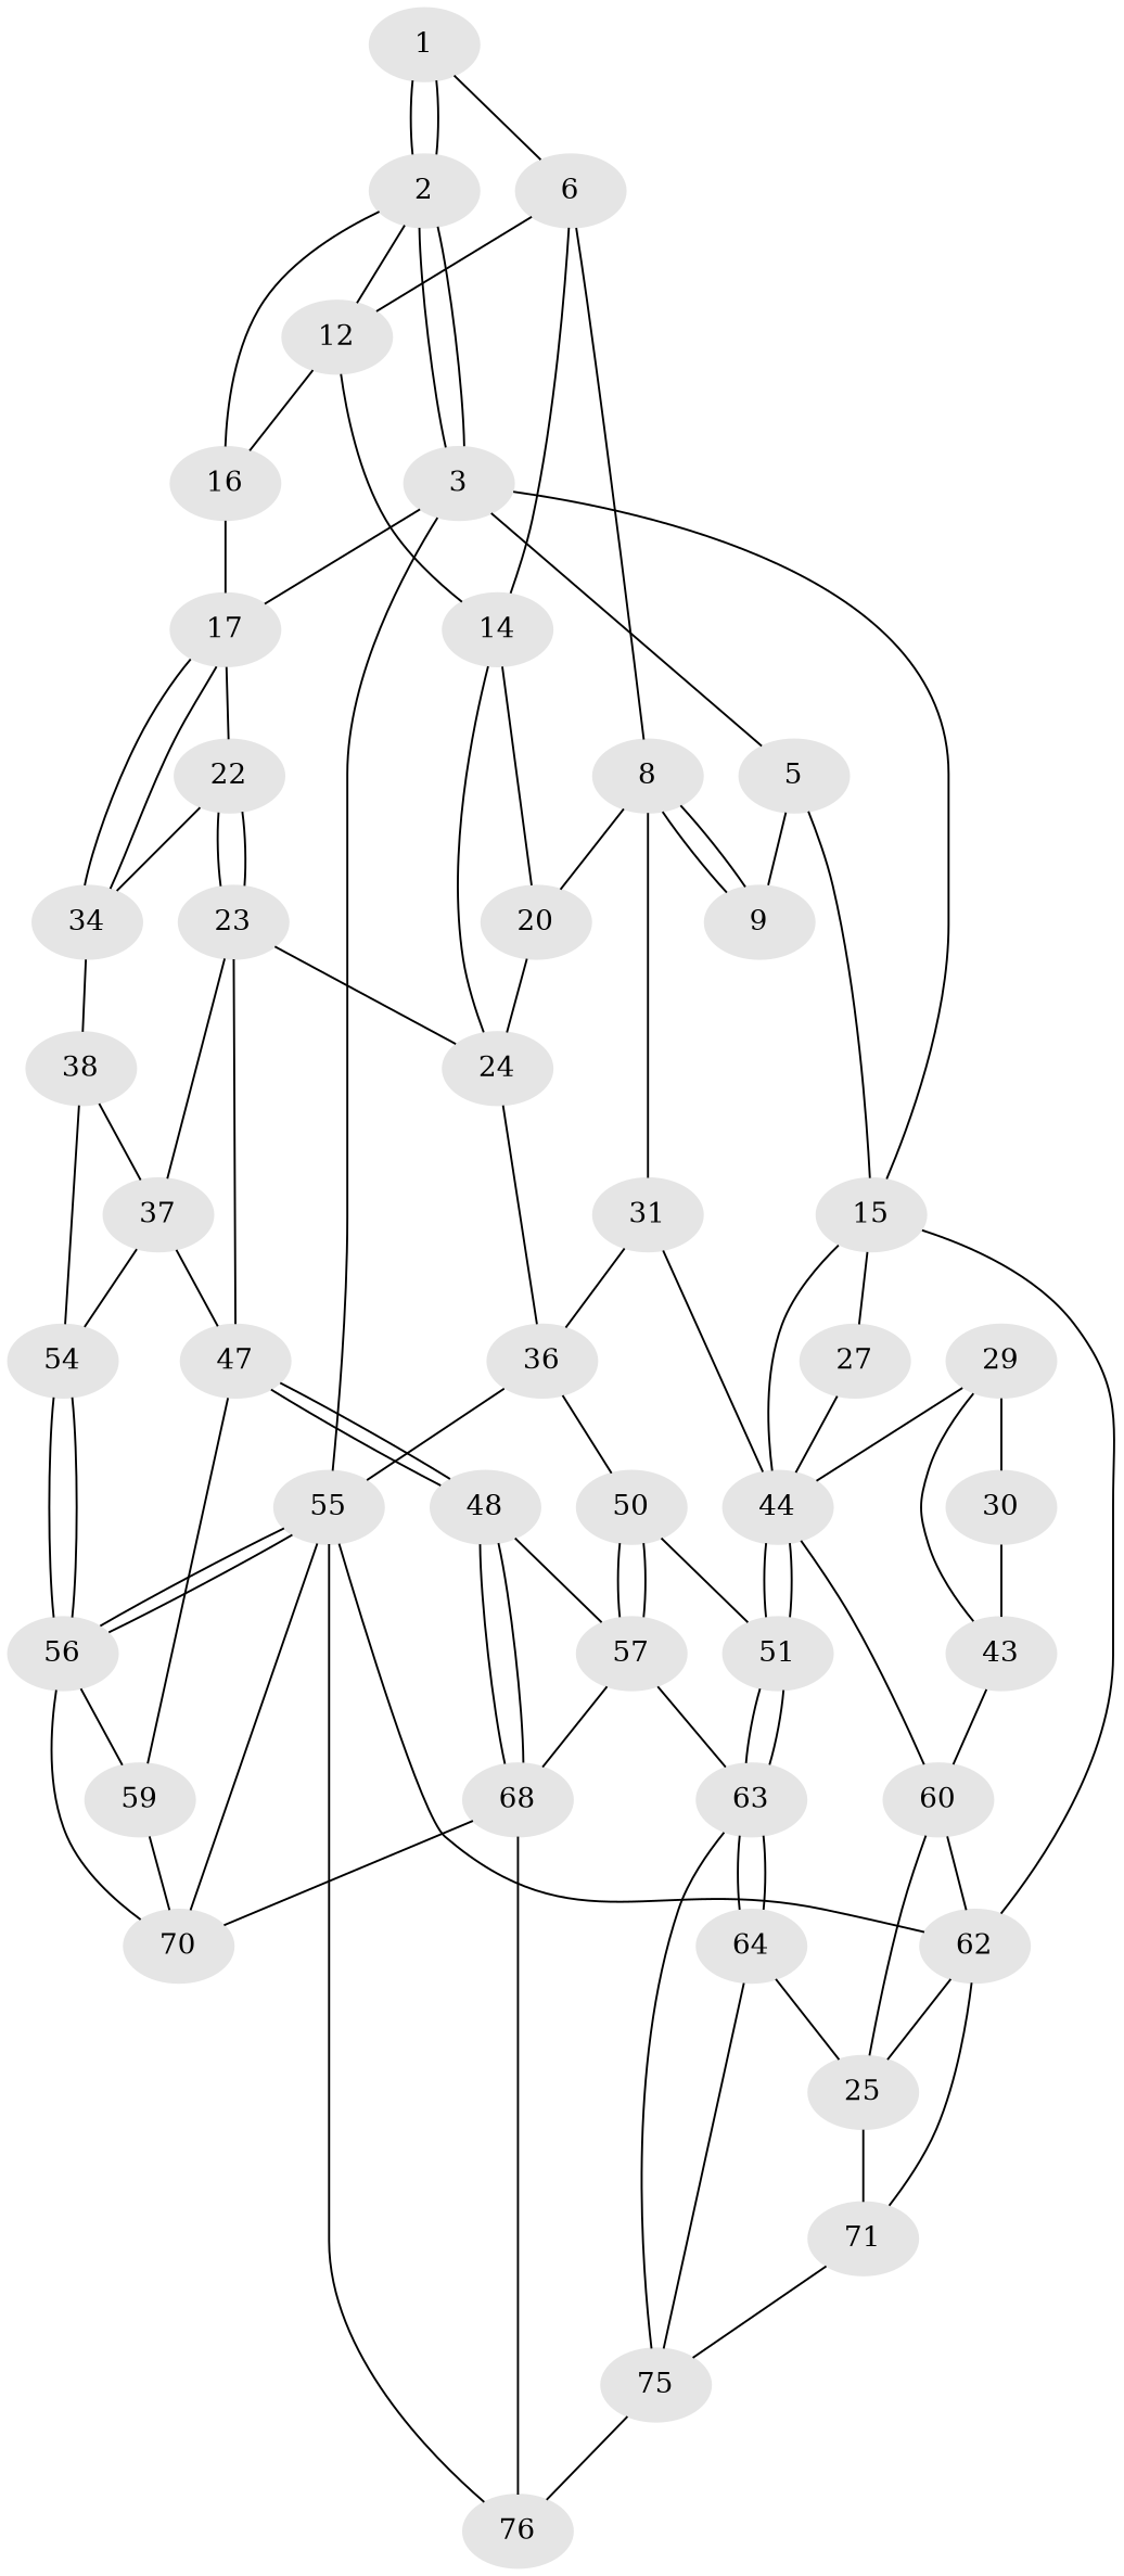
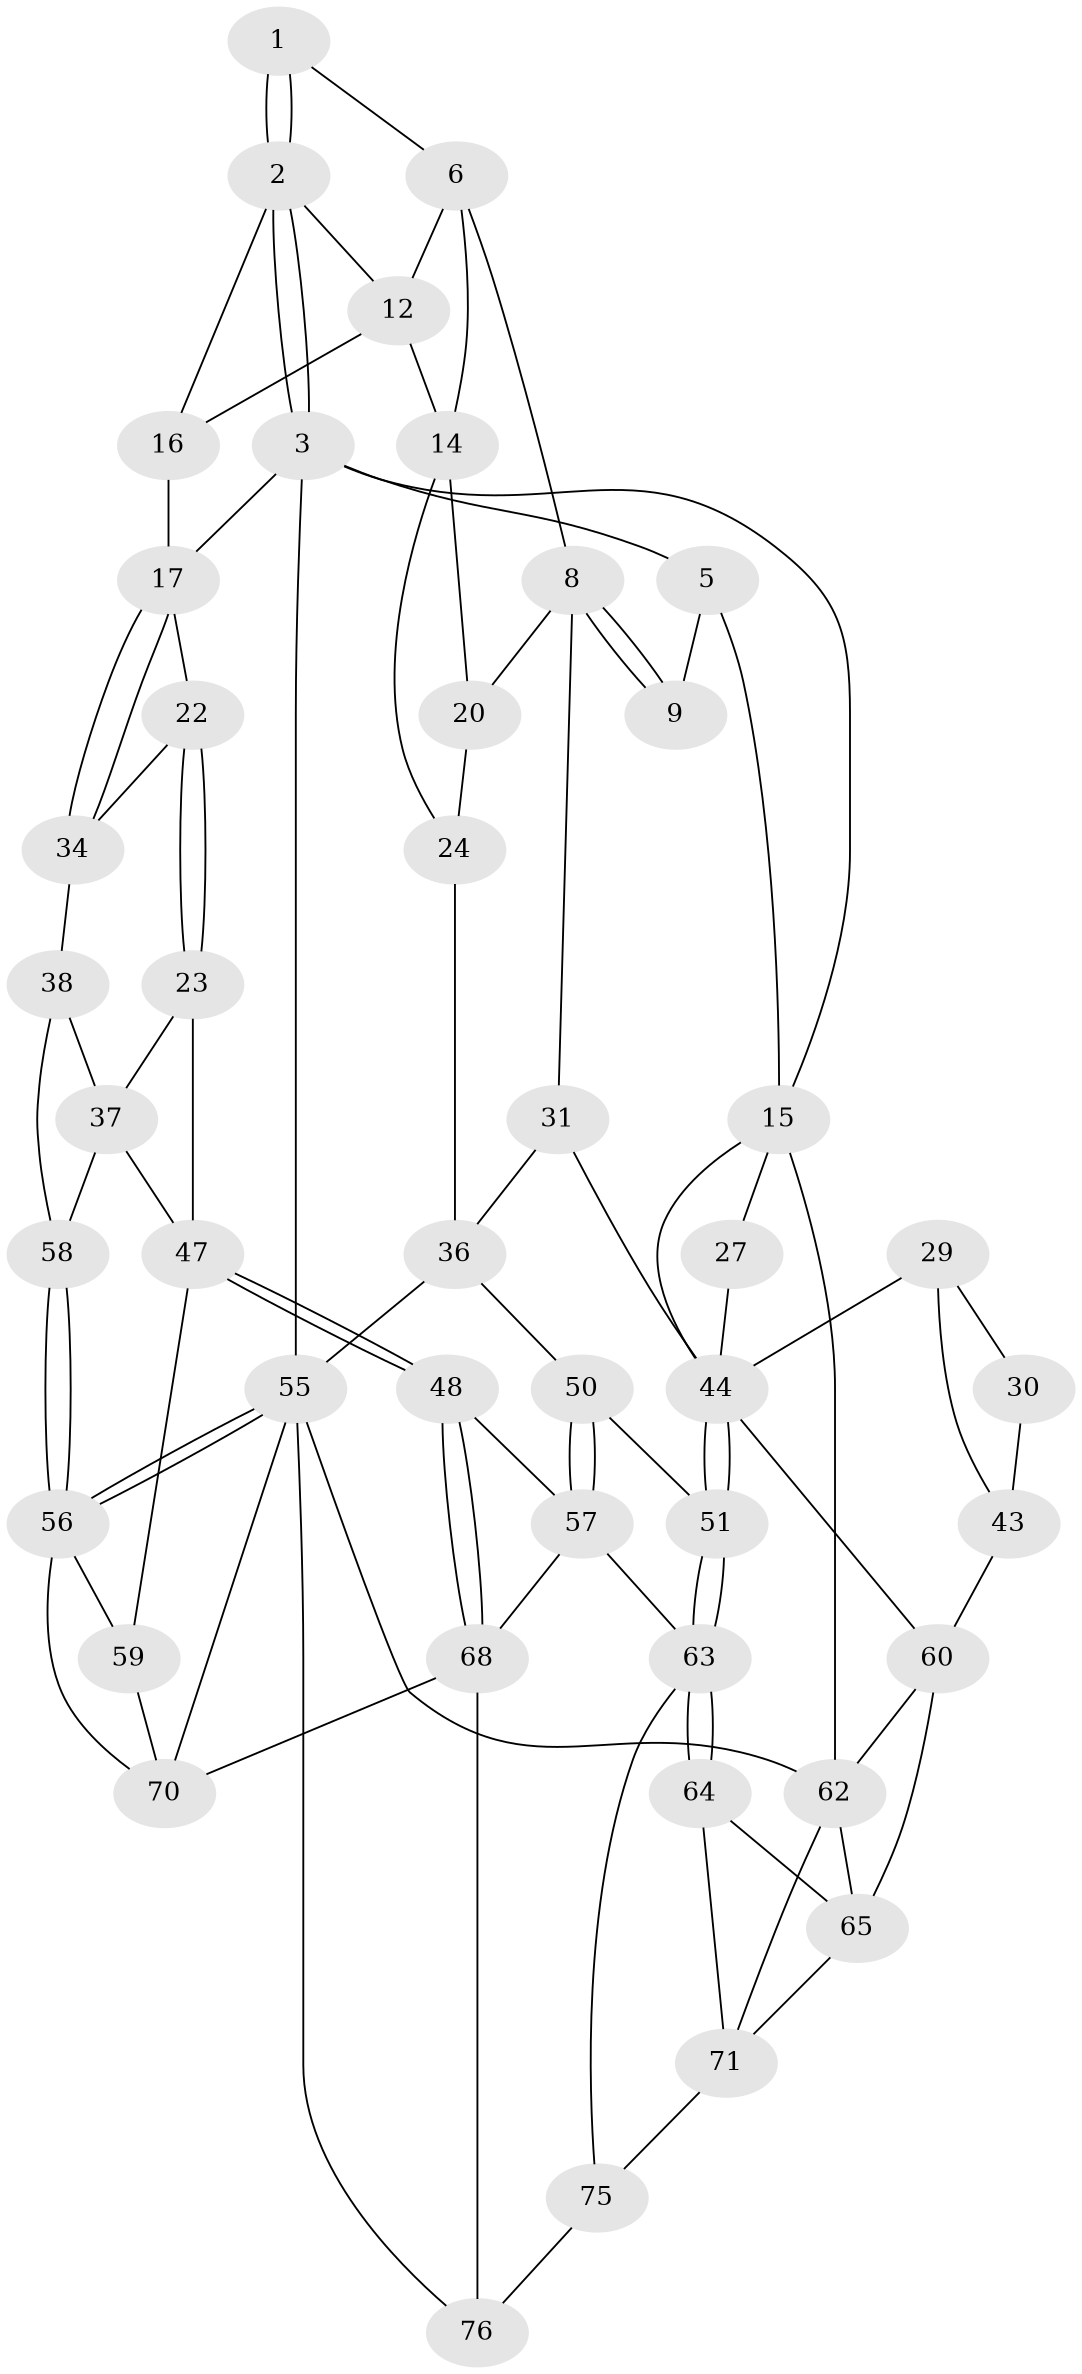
  graph {
    node [color=gray90 style=filled]
    2 [super="+11"]
    1
    6 [super="+7"]
    3 [super="+4"]
    12 [super="+13"]
    16
    8 [super="+21"]
    14 [super="+19"]
    5 [super="+10"]
    15 [super="+26"]
    17 [super="+18"]
    55 [super="+78"]
    9
    27
    62 [super="+73"]
    44 [super="+45"]
    22
    34 [super="+35"]
    56 [super="+58"]
    70 [super="+77"]
    76
    20
    31 [super="+32"]
    24 [super="+33"]
    36 [super="+37"]
    30 [super="+41"]
    43
-   65 [super="+72" label=25]
+   65 [super="+72"]
    71 [super="+74"]
    23 [super="+40"]
    38 [super="+46"]
    n32 [label=37 super="+52"]
    47 [super="+53"]
-   54
+   54 [label=58]
    48 [super="+49"]
    59
    50
    29 [super="+42"]
    60 [super="+61"]
    51
    57 [super="+66"]
    68 [super="+69"]
    63 [super="+67"]
    64
    75
    2 -- 3
    2 -- 3
    2 -- 12
    2 -- 16
    1 -- 2
    1 -- 2
    1 -- 6
    6 -- 12
    6 -- 8
    6 -- 14
    3 -- 5
    3 -- 15
    3 -- 17
    3 -- 55
    12 -- 16
    12 -- 14
    16 -- 17
    8 -- 9
    8 -- 9
    8 -- 20
    8 -- 31
    14 -- 20
    14 -- 24
    5 -- 15
    5 -- 9
    15 -- 27
    15 -- 62
    15 -- 44
    17 -- 22
    17 -- 34
    17 -- 34
    55 -- 62
    55 -- 56
    55 -- 56
    55 -- 70
    55 -- 76
    27 -- 44
    62 -- 65
    62 -- 71
    44 -- 60
    44 -- 51
    44 -- 51
    22 -- 34
    22 -- 23
    22 -- 23
    34 -- 38 [weight=2]
    56 -- 70
    56 -- 59
    20 -- 24
    31 -- 44
    31 -- 36
    24 -- 36
    36 -- 55
    36 -- 50
    30 -- 43
    43 -- 60
    65 -- 71
    71 -- 75
-   23 -- 24
    23 -- n32
    23 -- 47
    38 -- n32
    38 -- 54
    n32 -- 47
    n32 -- 54
    47 -- 48
    47 -- 48
    47 -- 59
    54 -- 56
    54 -- 56
    48 -- 57
    48 -- 68
    48 -- 68
    59 -- 70
    50 -- 51
    50 -- 57
    50 -- 57
    29 -- 44
    29 -- 30
    29 -- 43
    60 -- 62
    60 -- 65
    51 -- 63
    51 -- 63
    57 -- 68
    57 -- 63
    68 -- 70
    68 -- 76
    63 -- 64
    63 -- 64
    63 -- 75
    64 -- 65
-   64 -- 75
+   64 -- 71
    75 -- 76
  }
